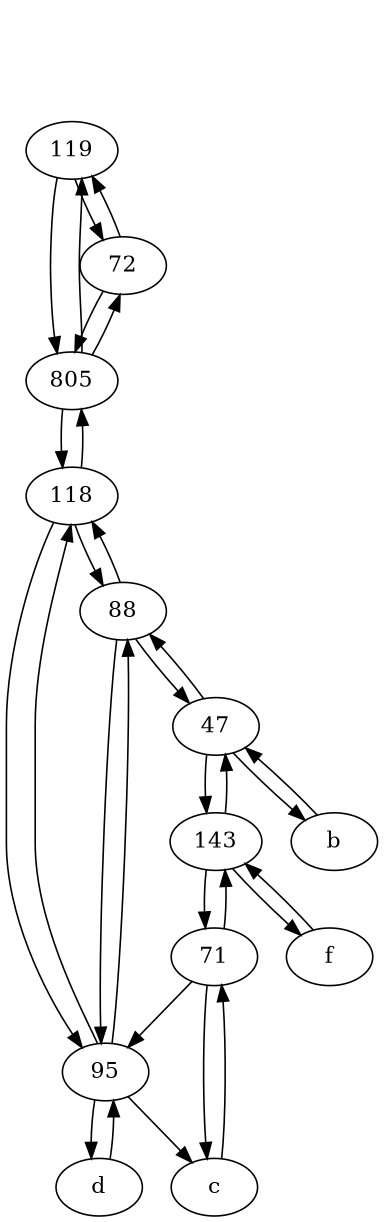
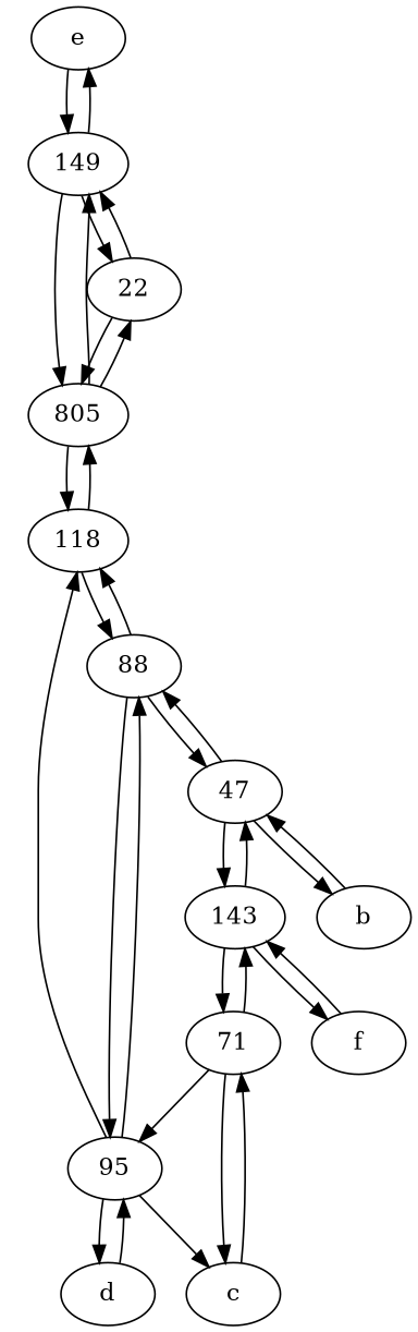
  digraph {
-   119
+   e
+   119 [label=149]
    n3 [label=805]
-   22 [label=72]
+   22
    118
    95
    d
    88
    c
    71
    143
    47
    f
    b
+   e -> 119
+   119 -> e
    119 -> n3
    119 -> 22
    n3 -> 119
    n3 -> 22
    n3 -> 118
    22 -> 119
    22 -> n3
    118 -> n3
-   118 -> 95
    118 -> 88
    95 -> 118
    95 -> d
    95 -> 88
    95 -> c
    d -> 95
    88 -> 118
    88 -> 95
    88 -> 47
    c -> 71
    71 -> 95
    71 -> c
    71 -> 143
    143 -> 71
    143 -> 47
    143 -> f
    47 -> 88
    47 -> 143
    47 -> b
    f -> 143
    b -> 47
  }
